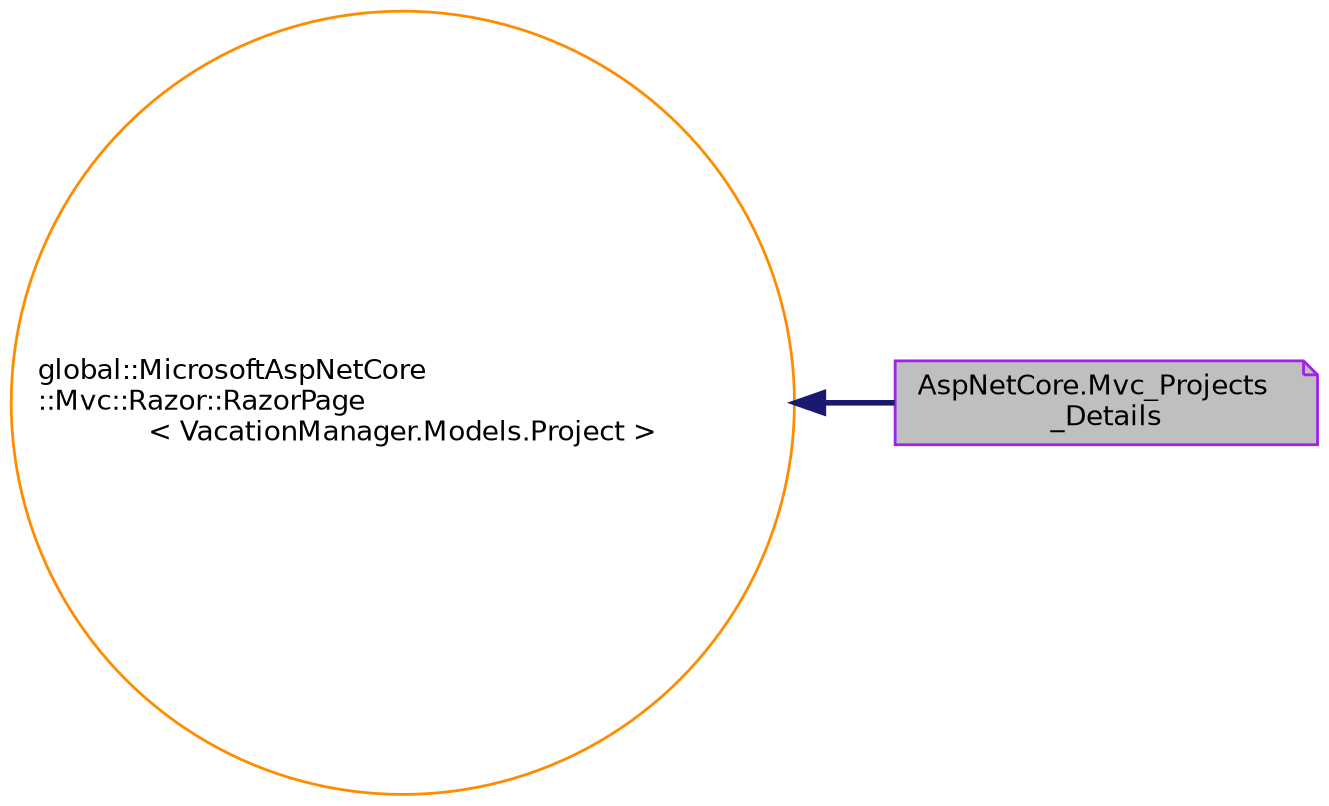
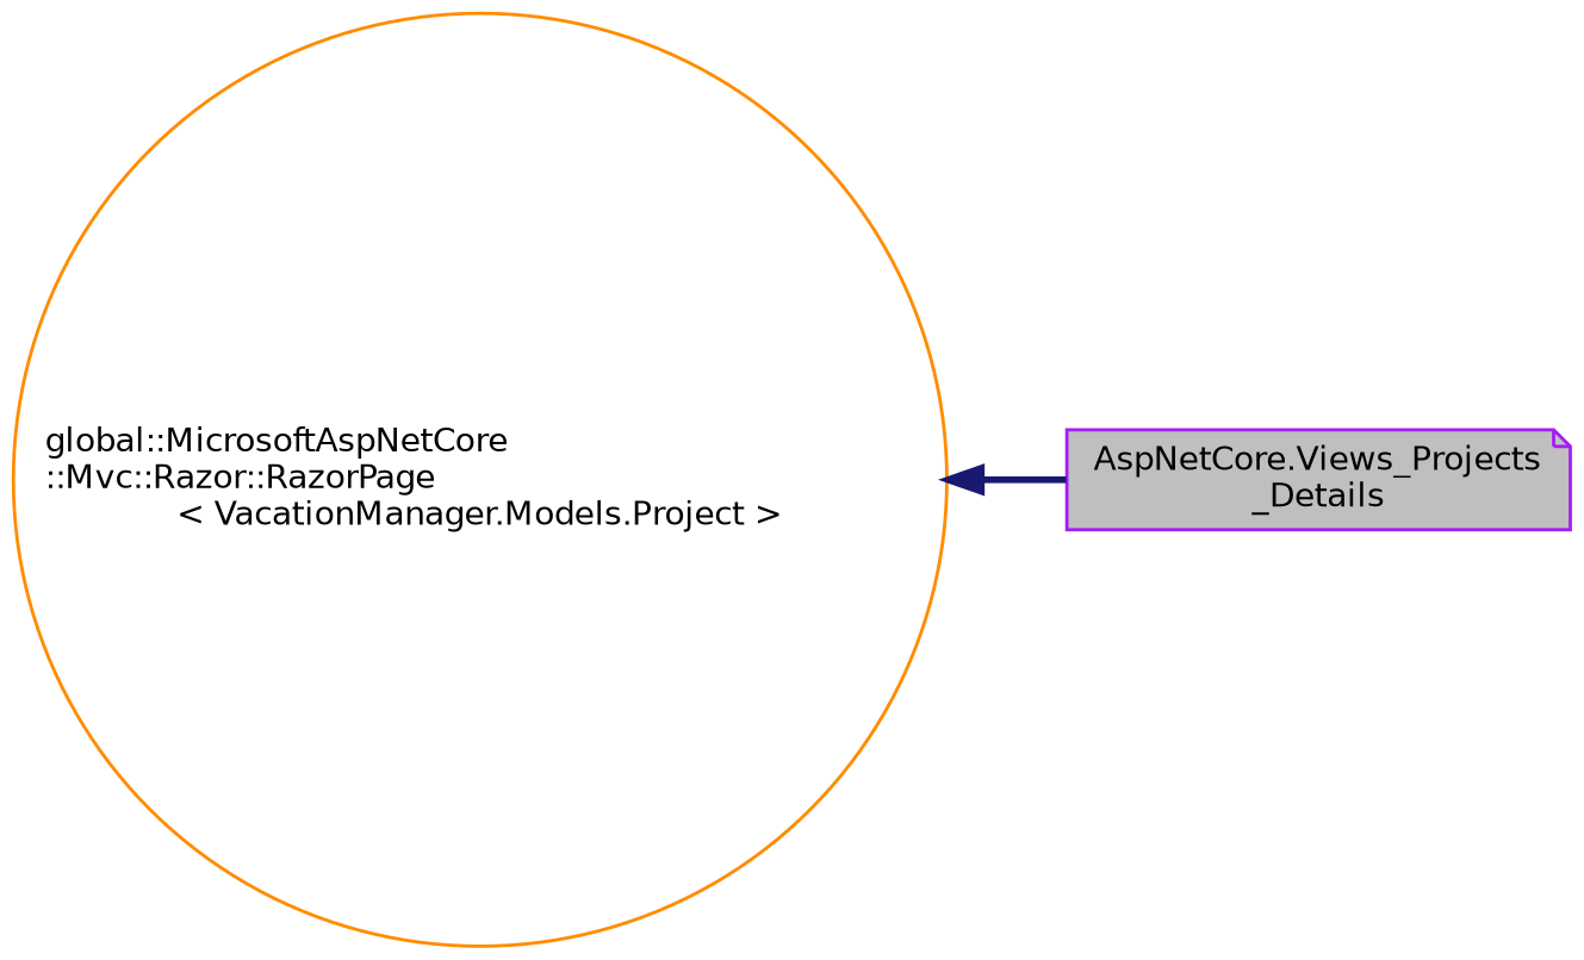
  digraph {
    rankdir=LR
    node [fontname=Helvetica fontsize=10 style=filled]
-   n1 [color=purple fillcolor=grey75 fontcolor=black height=0.2 label="AspNetCore.Mvc_Projects\l_Details" shape=note width=0.4]
+   n1 [color=purple fillcolor=grey75 fontcolor=black height=0.2 label="AspNetCore.Views_Projects\l_Details" shape=note width=0.4]
    n2 [color=darkorange fillcolor=white height=0.2 label="global::MicrosoftAspNetCore\l::Mvc::Razor::RazorPage\l\< VacationManager.Models.Project \>" shape=circle width=0.4]
    n2 -> n1 [color=midnightblue dir=back fontname=Helvetica fontsize=10 labelfontname=Helvetica labelfontsize=10 style=bold]
  }
